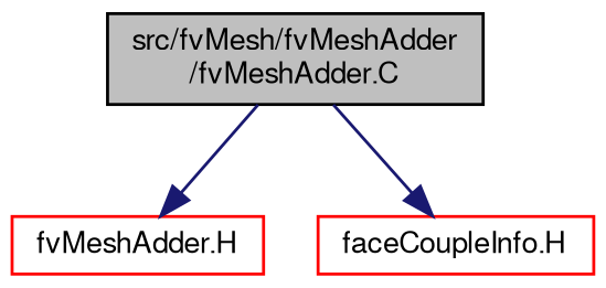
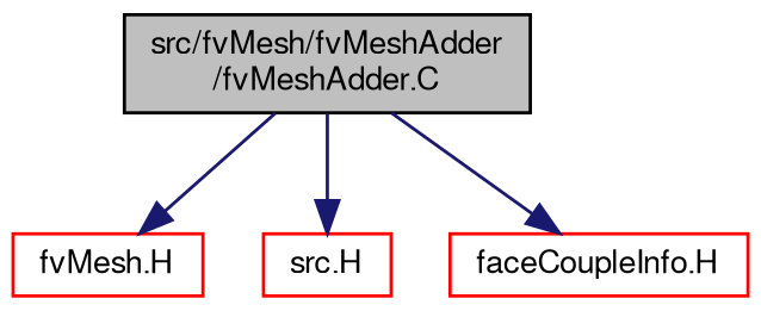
  digraph {
    node [color=red fontname=FreeSans fontsize=10 shape=record]
    edge [color=midnightblue fontname=FreeSans fontsize=10 labelfontname=FreeSans labelfontsize=10 style=solid]
    n1 [color=black fillcolor=grey75 fontcolor=black height=0.2 label="src/fvMesh/fvMeshAdder\l/fvMeshAdder.C" style=filled width=0.4]
-   n3 [height=0.2 label="fvMeshAdder.H" width=0.4]
+   n2 [height=0.2 label="fvMesh.H" width=0.4]
+   n3 [height=0.2 label="src.H" width=0.4]
    n4 [height=0.2 label="faceCoupleInfo.H" width=0.4]
+   n1 -> n2
    n1 -> n3
    n1 -> n4
  }
